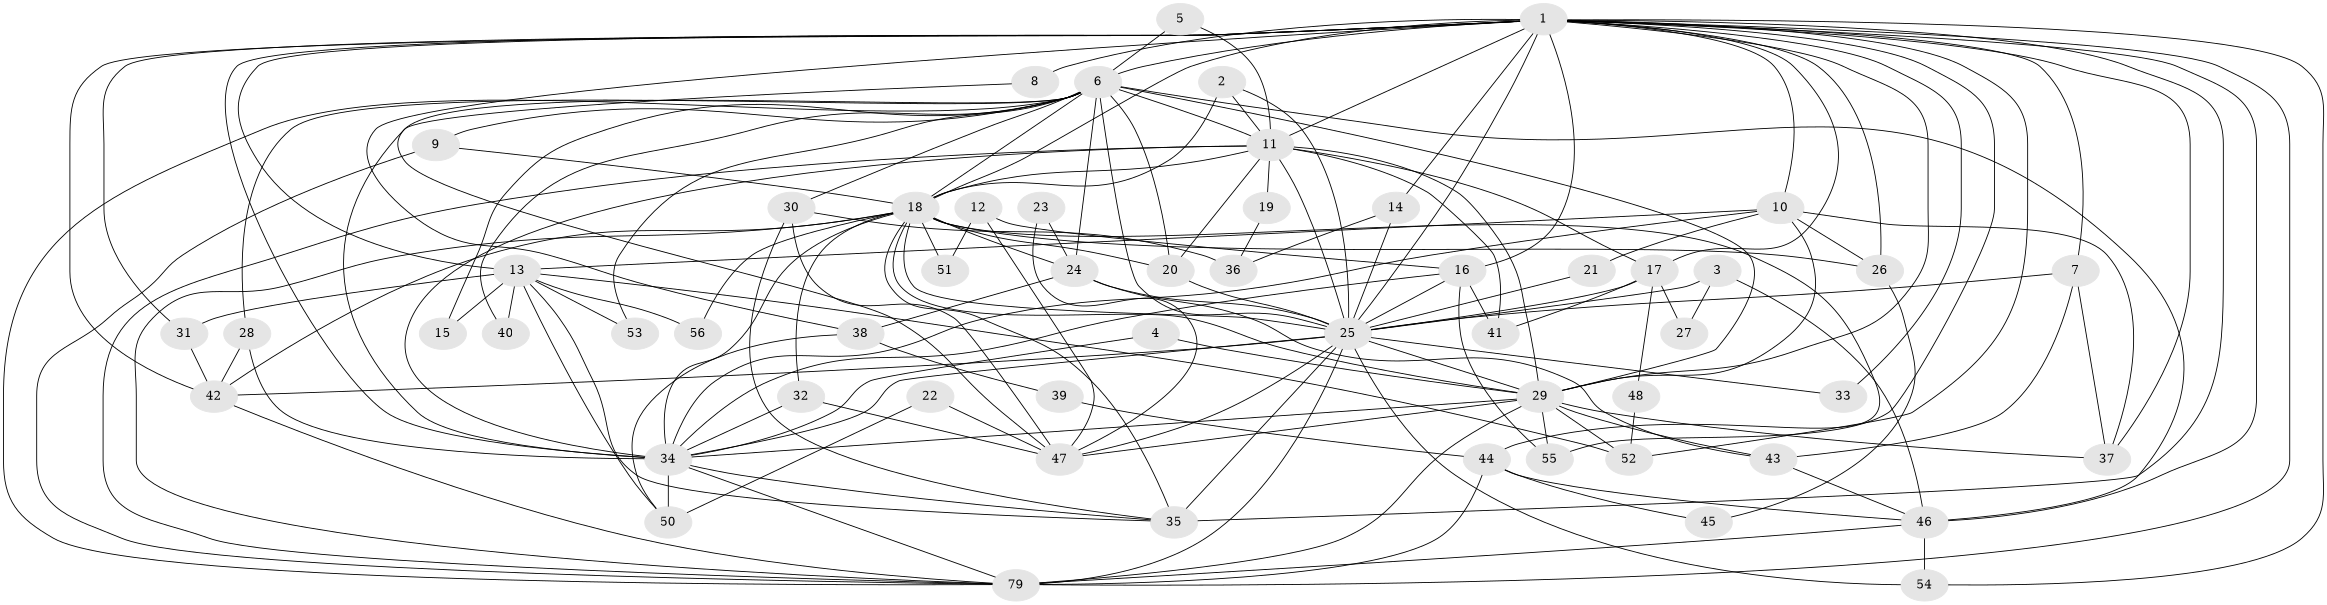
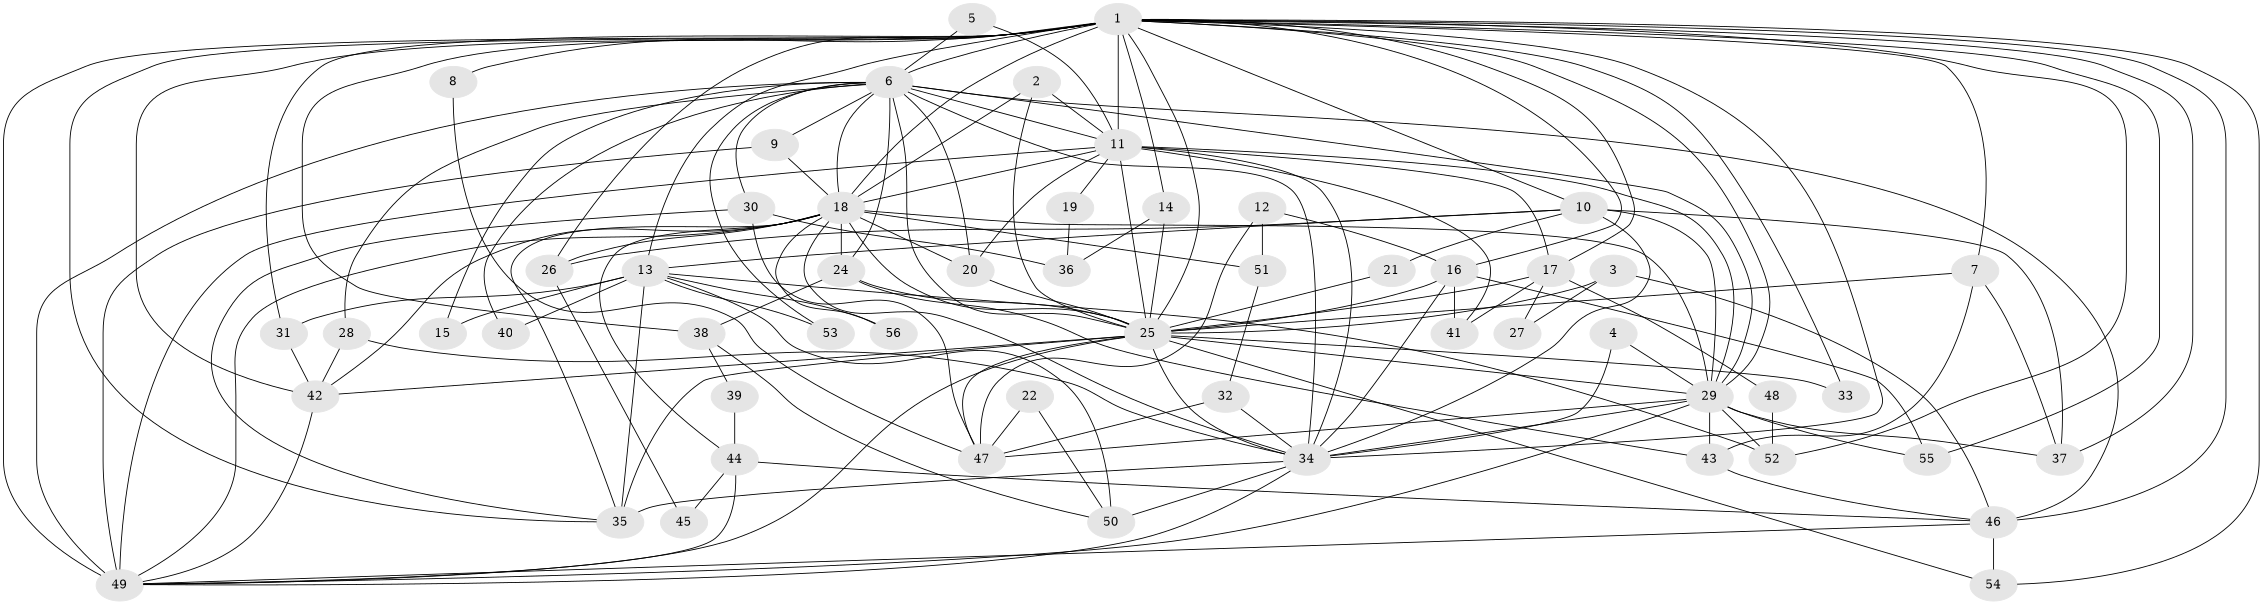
  graph {
    node [color=gray90 style=filled]
    edge [weight=1.0]
    1
    6
    7
    8
    10
    11
    13
    14
    16
    17
    18
    25
    26
    29
    31
    33
    34
    35
    37
    38
    42
    46
-   49 [label=79]
+   49
    52
    54
    55
    9
    15
    20
    24
    28
    30
    40
    53
    43
    47
    21
    19
    41
    50
    56
    36
    27
    48
    51
    32
    44
    45
    39
    2
    3
    4
    5
    12
    22
-   23
    1 -- 6 [weight=4.0]
    1 -- 7
    1 -- 8 [weight=2.0]
    1 -- 10
    1 -- 11 [weight=3.0]
    1 -- 13
    1 -- 14
    1 -- 16
    1 -- 17
    1 -- 18 [weight=3.0]
    1 -- 25 [weight=2.0]
    1 -- 26
    1 -- 29 [weight=3.0]
    1 -- 31
    1 -- 33 [weight=2.0]
    1 -- 34 [weight=2.0]
    1 -- 35
    1 -- 37
    1 -- 38
    1 -- 42
    1 -- 46
    1 -- 49 [weight=4.0]
    1 -- 52
    1 -- 54
    1 -- 55
    6 -- 11 [weight=3.0]
    6 -- 18 [weight=2.0]
    6 -- 25 [weight=3.0]
    6 -- 29 [weight=2.0]
    6 -- 34 [weight=4.0]
    6 -- 46 [weight=2.0]
    6 -- 49 [weight=3.0]
    6 -- 9
    6 -- 15
    6 -- 20
    6 -- 24 [weight=2.0]
    6 -- 28
    6 -- 30
    6 -- 40
    6 -- 53
    7 -- 25
    7 -- 37
    7 -- 43
    8 -- 47
    10 -- 13
    10 -- 26
    10 -- 29
    10 -- 34
    10 -- 37
    10 -- 21
    11 -- 17
    11 -- 18
    11 -- 25
    11 -- 29
    11 -- 34
    11 -- 49
    11 -- 20
    11 -- 19 [weight=2.0]
    11 -- 41
    13 -- 31
    13 -- 35
    13 -- 52
    13 -- 15
    13 -- 40
    13 -- 53
    13 -- 50
    13 -- 56
    14 -- 25
    14 -- 36
    16 -- 25
    16 -- 34
    16 -- 55
    16 -- 41
    17 -- 25
    17 -- 41
    17 -- 27 [weight=2.0]
    17 -- 48
    18 -- 25
    18 -- 26
    18 -- 29
    18 -- 34
    18 -- 35
    18 -- 42
    18 -- 49
    18 -- 20
    18 -- 24
    18 -- 56
    18 -- 51 [weight=2.0]
-   18 -- 32
+   51 -- 32
    18 -- 44
    25 -- 29
    25 -- 33
    25 -- 34
    25 -- 35 [weight=2.0]
    25 -- 42
    25 -- 49
    25 -- 54
    25 -- 47
    26 -- 45
    29 -- 34 [weight=2.0]
    29 -- 37
    29 -- 49
    29 -- 52
    29 -- 55
    29 -- 43
    29 -- 47
    31 -- 42
    34 -- 35
    34 -- 49
    34 -- 50 [weight=2.0]
    38 -- 50
    38 -- 39
    42 -- 49
    46 -- 49
    46 -- 54
    9 -- 18
    9 -- 49
    20 -- 25
    24 -- 25 [weight=2.0]
    24 -- 38
    24 -- 43
    28 -- 34
    28 -- 42
    30 -- 35
    30 -- 47
    30 -- 36
    43 -- 46
    21 -- 25
    19 -- 36
    48 -- 52
    32 -- 34
    32 -- 47
    44 -- 46
    44 -- 49
    44 -- 45
    39 -- 44
    2 -- 11
    2 -- 18
    2 -- 25
    3 -- 25
    3 -- 46
    3 -- 27
    4 -- 29
    4 -- 34
    5 -- 6
    5 -- 11
    12 -- 16
    12 -- 47
    12 -- 51
    22 -- 47
    22 -- 50
-   23 -- 24
-   23 -- 47
  }
